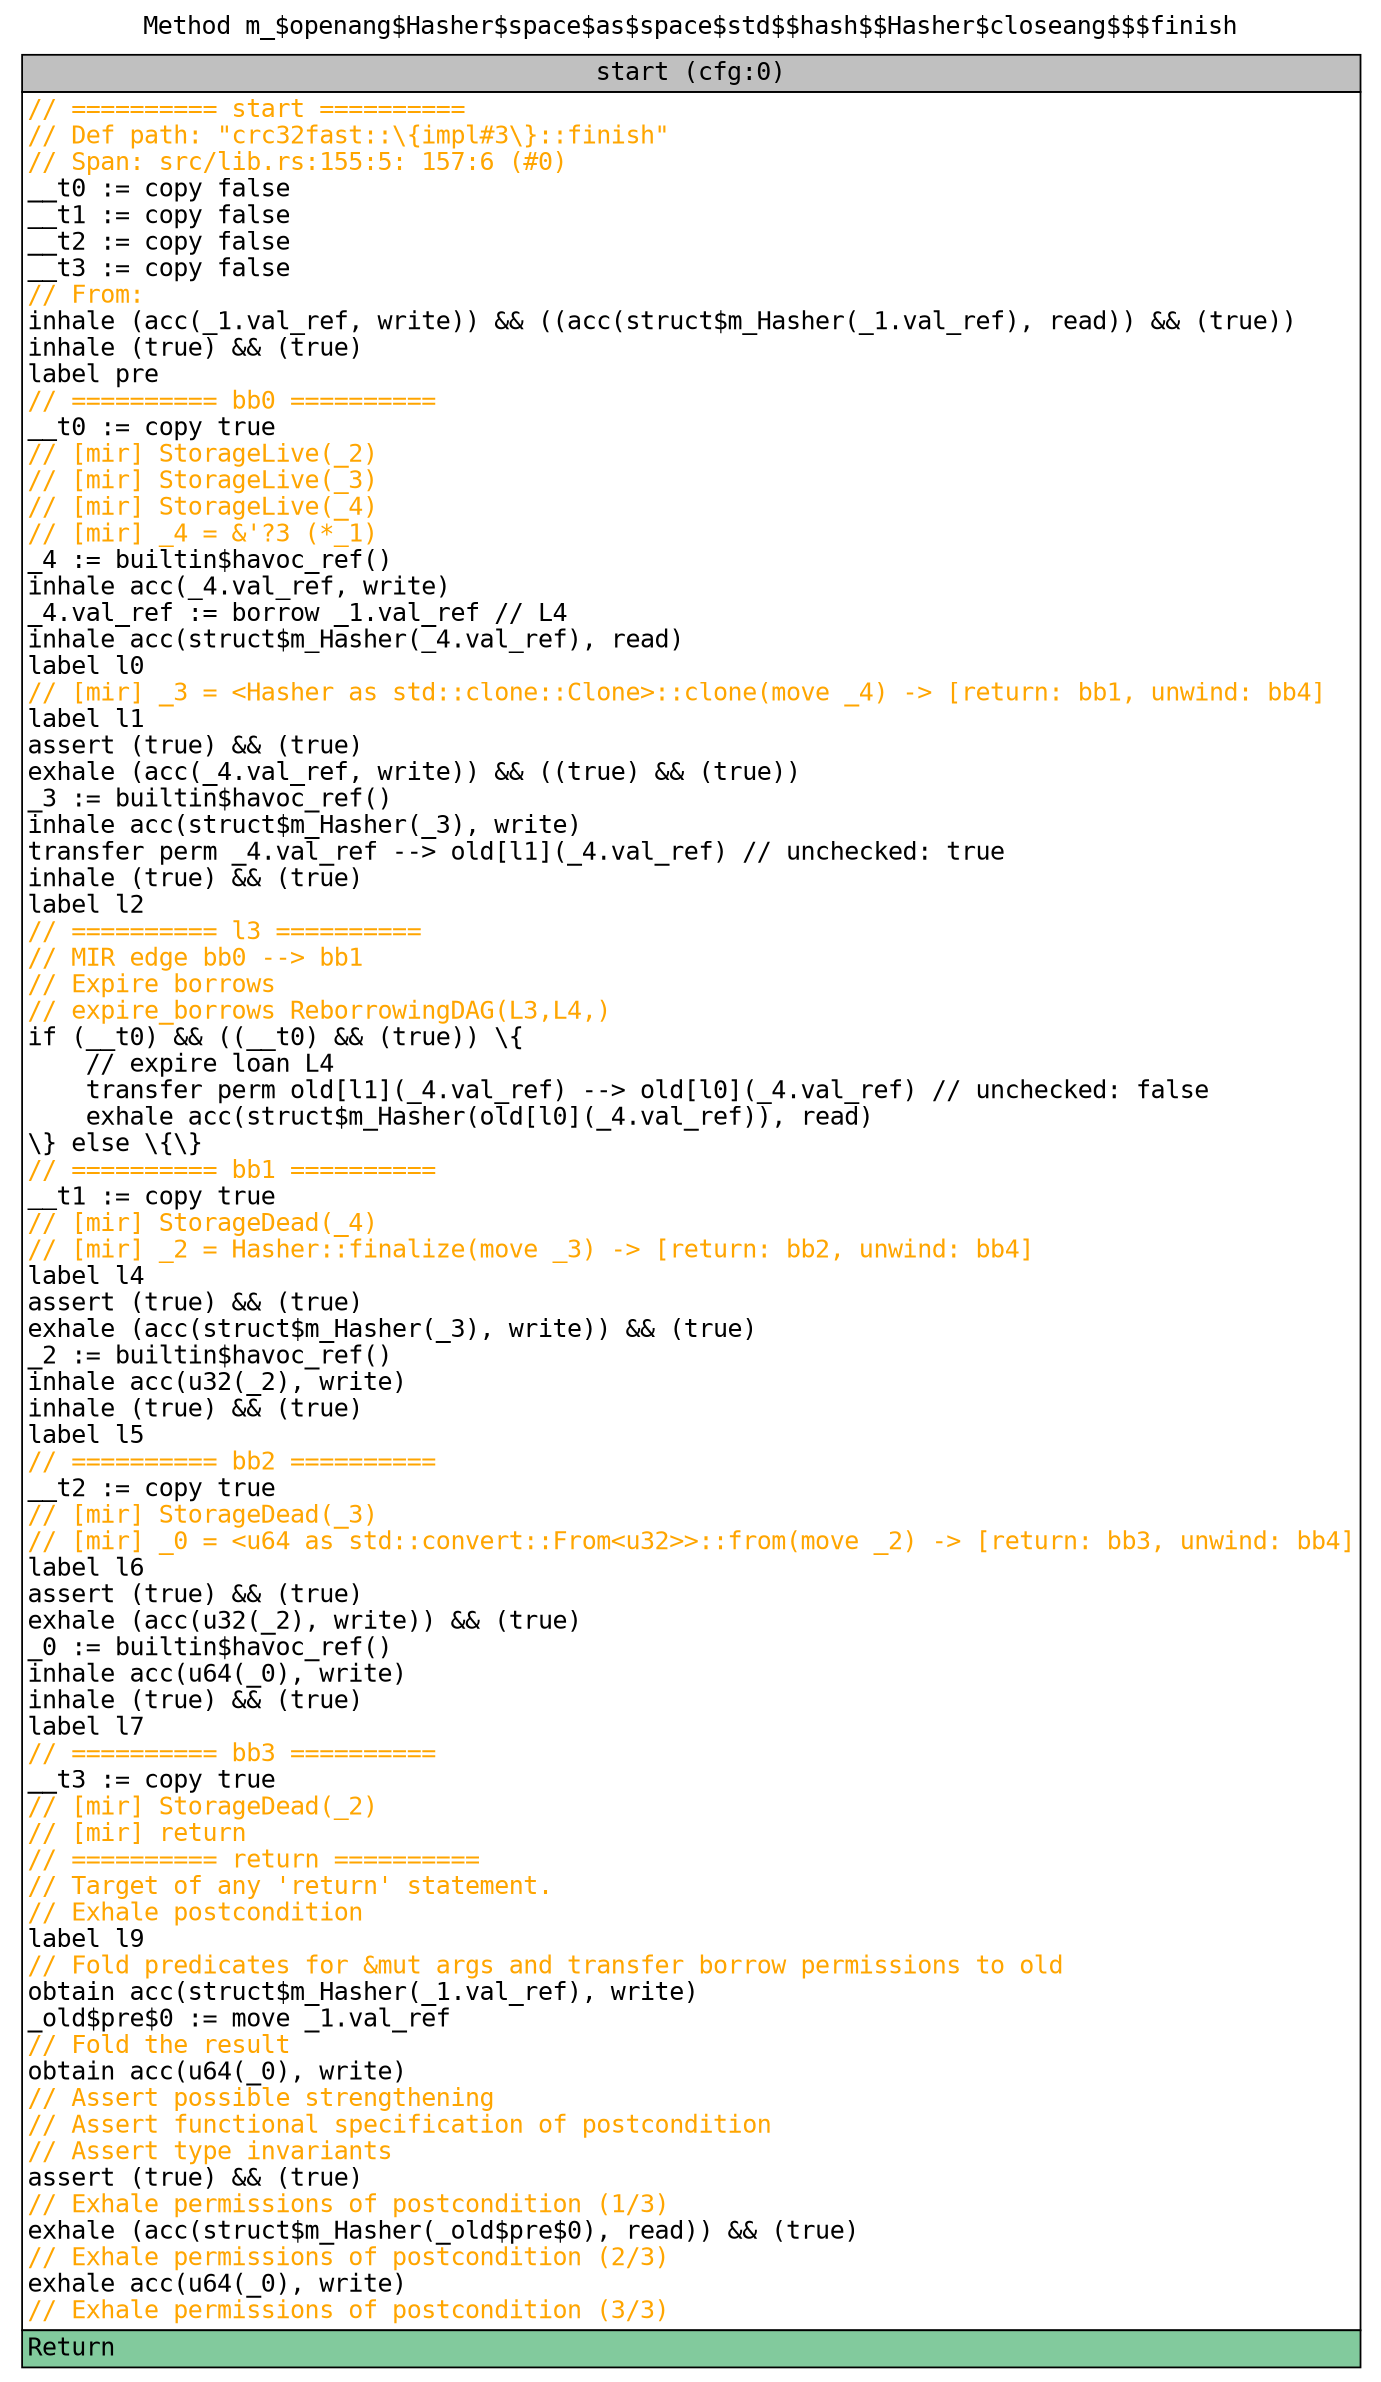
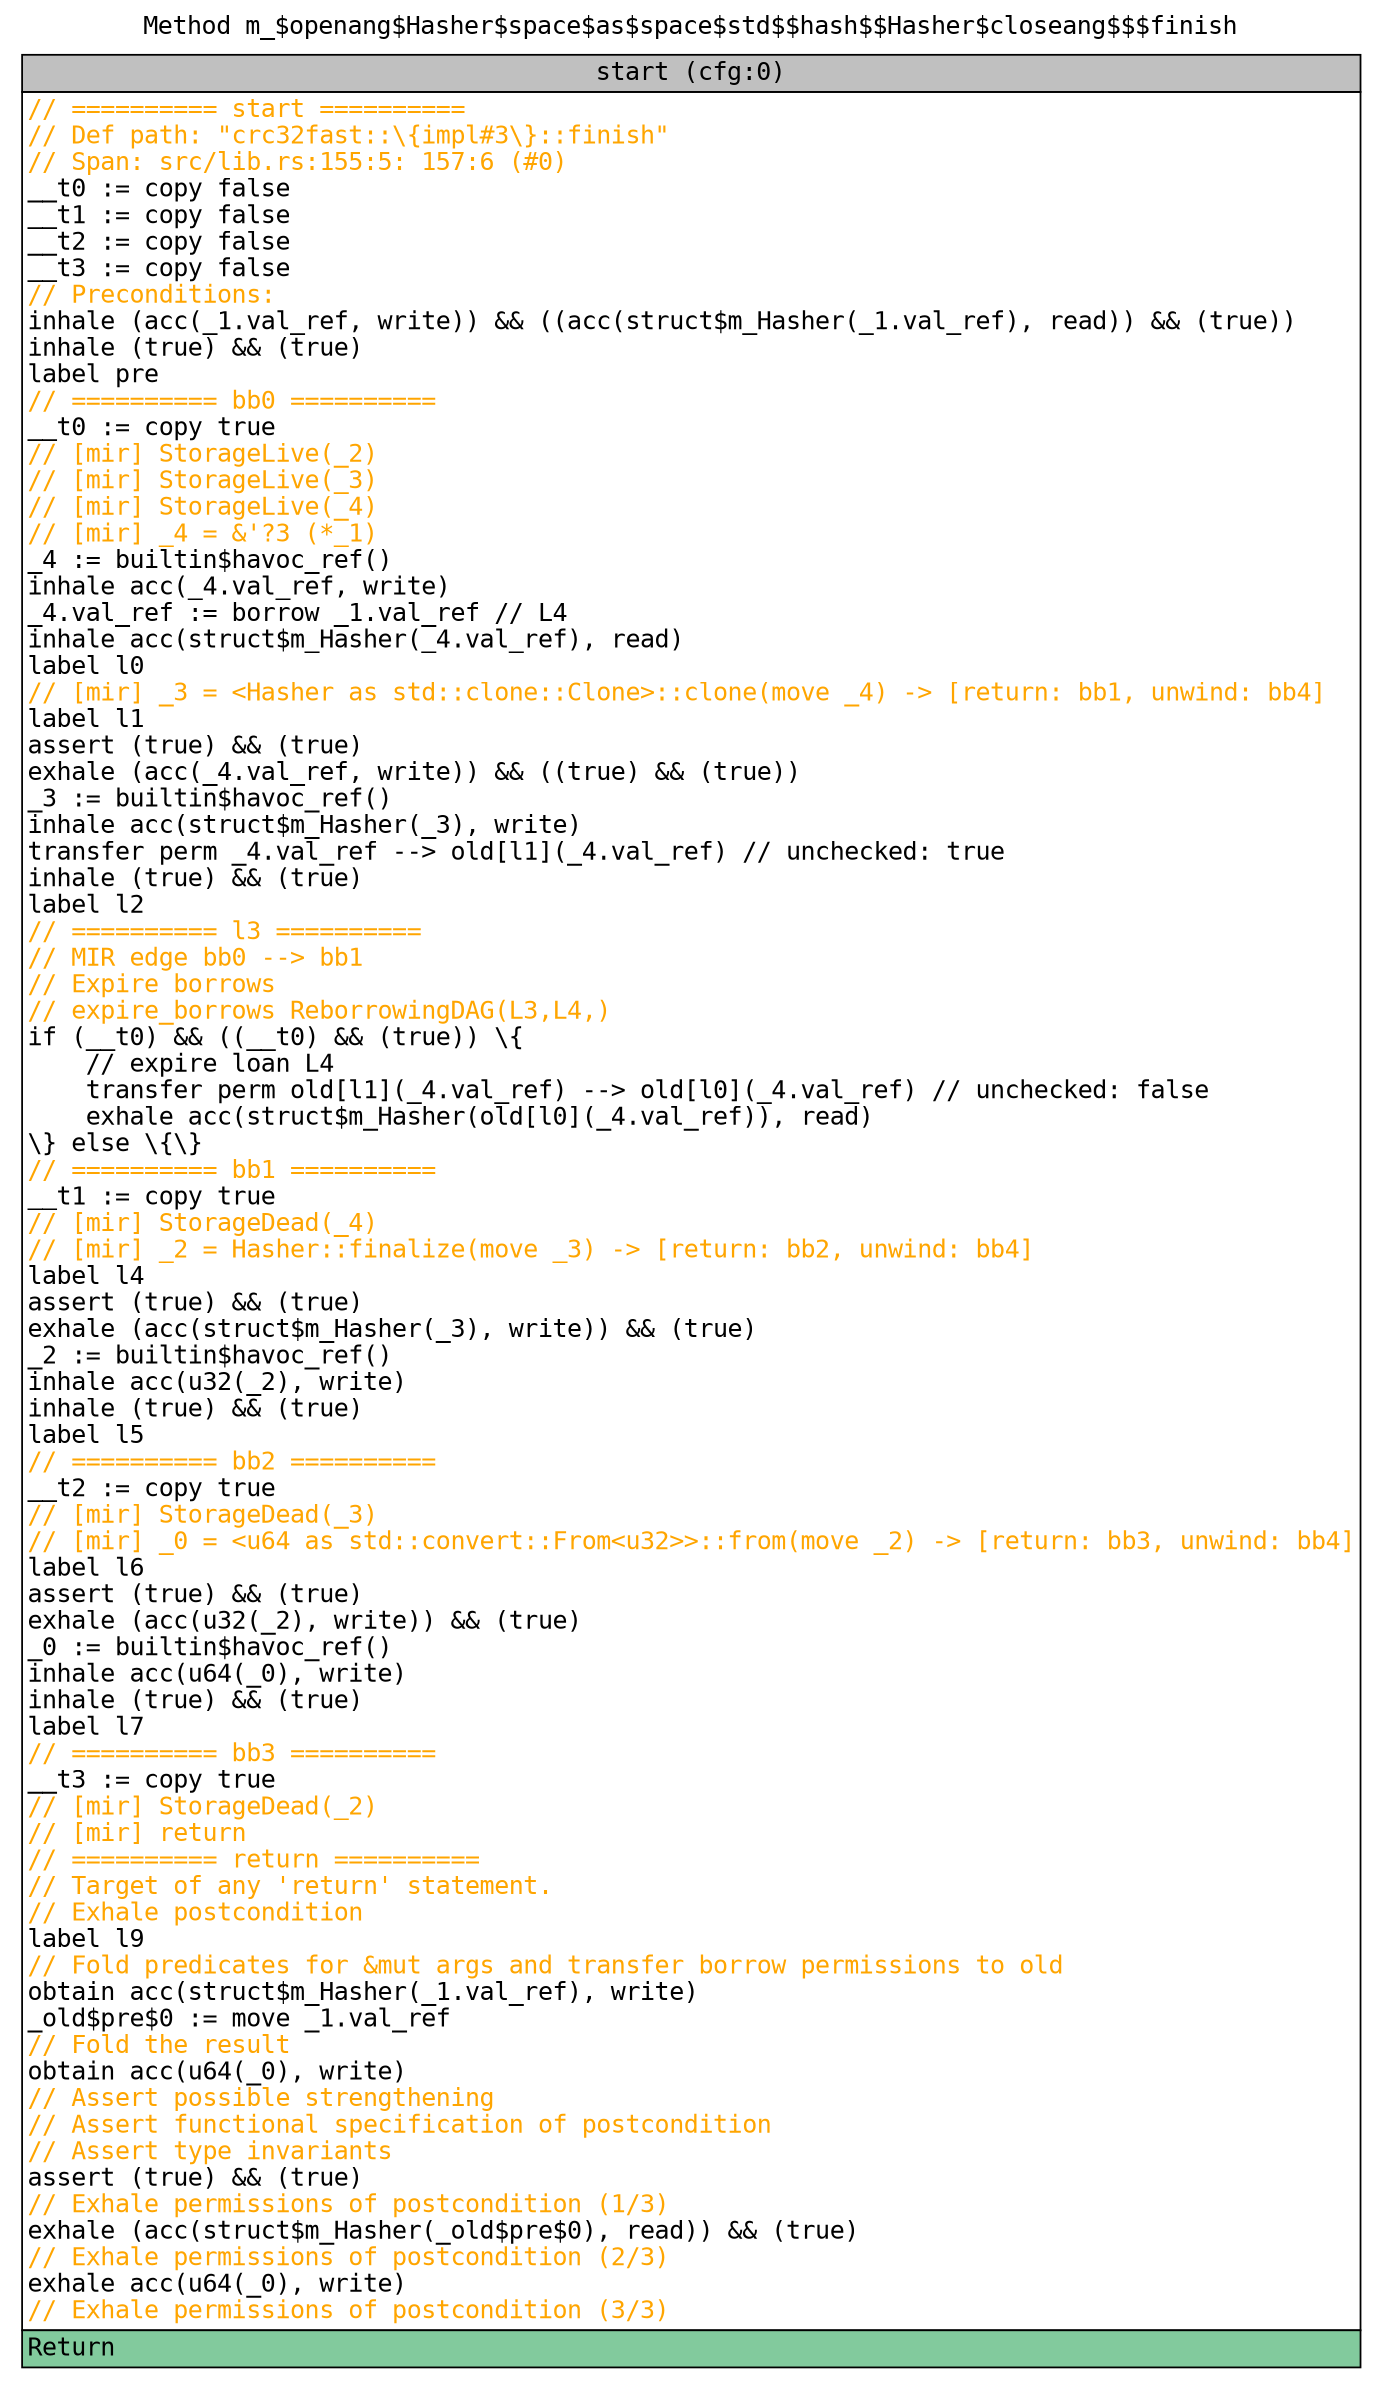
  digraph {
    fontname=monospace
    label="Method m_$openang$Hasher$space$as$space$std$$hash$$Hasher$closeang$$$finish"
    labelloc=t
-   n1 [fontname=monospace label=<<table border="0" cellborder="1" cellspacing="0"><tr><td bgcolor="gray" align="center">start (cfg:0)</td></tr><tr><td align="left" balign="left"><font color="orange">// ========== start ==========</font><br/><font color="orange">// Def path: "crc32fast::\{impl#3\}::finish"</font><br/><font color="orange">// Span: src/lib.rs:155:5: 157:6 (#0)</font><br/>__t0 := copy false<br/>__t1 := copy false<br/>__t2 := copy false<br/>__t3 := copy false<br/><font color="orange">// From:</font><br/>inhale (acc(_1.val_ref, write)) &amp;&amp; ((acc(struct$m_Hasher(_1.val_ref), read)) &amp;&amp; (true))<br/>inhale (true) &amp;&amp; (true)<br/>label pre<br/><font color="orange">// ========== bb0 ==========</font><br/>__t0 := copy true<br/><font color="orange">// [mir] StorageLive(_2)</font><br/><font color="orange">// [mir] StorageLive(_3)</font><br/><font color="orange">// [mir] StorageLive(_4)</font><br/><font color="orange">// [mir] _4 = &amp;'?3 (*_1)</font><br/>_4 := builtin$havoc_ref()<br/>inhale acc(_4.val_ref, write)<br/>_4.val_ref := borrow _1.val_ref // L4<br/>inhale acc(struct$m_Hasher(_4.val_ref), read)<br/>label l0<br/><font color="orange">// [mir] _3 = &lt;Hasher as std::clone::Clone&gt;::clone(move _4) -&gt; [return: bb1, unwind: bb4]</font><br/>label l1<br/>assert (true) &amp;&amp; (true)<br/>exhale (acc(_4.val_ref, write)) &amp;&amp; ((true) &amp;&amp; (true))<br/>_3 := builtin$havoc_ref()<br/>inhale acc(struct$m_Hasher(_3), write)<br/>transfer perm _4.val_ref --&gt; old[l1](_4.val_ref) // unchecked: true<br/>inhale (true) &amp;&amp; (true)<br/>label l2<br/><font color="orange">// ========== l3 ==========</font><br/><font color="orange">// MIR edge bb0 --&gt; bb1</font><br/><font color="orange">// Expire borrows</font><br/><font color="orange">// expire_borrows ReborrowingDAG(L3,L4,)</font><br/>if (__t0) &amp;&amp; ((__t0) &amp;&amp; (true)) \{<br/>    // expire loan L4<br/>    transfer perm old[l1](_4.val_ref) --&gt; old[l0](_4.val_ref) // unchecked: false<br/>    exhale acc(struct$m_Hasher(old[l0](_4.val_ref)), read)<br/>\} else \{\}<br/><font color="orange">// ========== bb1 ==========</font><br/>__t1 := copy true<br/><font color="orange">// [mir] StorageDead(_4)</font><br/><font color="orange">// [mir] _2 = Hasher::finalize(move _3) -&gt; [return: bb2, unwind: bb4]</font><br/>label l4<br/>assert (true) &amp;&amp; (true)<br/>exhale (acc(struct$m_Hasher(_3), write)) &amp;&amp; (true)<br/>_2 := builtin$havoc_ref()<br/>inhale acc(u32(_2), write)<br/>inhale (true) &amp;&amp; (true)<br/>label l5<br/><font color="orange">// ========== bb2 ==========</font><br/>__t2 := copy true<br/><font color="orange">// [mir] StorageDead(_3)</font><br/><font color="orange">// [mir] _0 = &lt;u64 as std::convert::From&lt;u32&gt;&gt;::from(move _2) -&gt; [return: bb3, unwind: bb4]</font><br/>label l6<br/>assert (true) &amp;&amp; (true)<br/>exhale (acc(u32(_2), write)) &amp;&amp; (true)<br/>_0 := builtin$havoc_ref()<br/>inhale acc(u64(_0), write)<br/>inhale (true) &amp;&amp; (true)<br/>label l7<br/><font color="orange">// ========== bb3 ==========</font><br/>__t3 := copy true<br/><font color="orange">// [mir] StorageDead(_2)</font><br/><font color="orange">// [mir] return</font><br/><font color="orange">// ========== return ==========</font><br/><font color="orange">// Target of any 'return' statement.</font><br/><font color="orange">// Exhale postcondition</font><br/>label l9<br/><font color="orange">// Fold predicates for &amp;mut args and transfer borrow permissions to old</font><br/>obtain acc(struct$m_Hasher(_1.val_ref), write)<br/>_old$pre$0 := move _1.val_ref<br/><font color="orange">// Fold the result</font><br/>obtain acc(u64(_0), write)<br/><font color="orange">// Assert possible strengthening</font><br/><font color="orange">// Assert functional specification of postcondition</font><br/><font color="orange">// Assert type invariants</font><br/>assert (true) &amp;&amp; (true)<br/><font color="orange">// Exhale permissions of postcondition (1/3)</font><br/>exhale (acc(struct$m_Hasher(_old$pre$0), read)) &amp;&amp; (true)<br/><font color="orange">// Exhale permissions of postcondition (2/3)</font><br/>exhale acc(u64(_0), write)<br/><font color="orange">// Exhale permissions of postcondition (3/3)</font></td></tr><tr><td align="left" bgcolor="#82CA9D">Return<br/></td></tr></table>> shape=none]
+   n1 [fontname=monospace label=<<table border="0" cellborder="1" cellspacing="0"><tr><td bgcolor="gray" align="center">start (cfg:0)</td></tr><tr><td align="left" balign="left"><font color="orange">// ========== start ==========</font><br/><font color="orange">// Def path: "crc32fast::\{impl#3\}::finish"</font><br/><font color="orange">// Span: src/lib.rs:155:5: 157:6 (#0)</font><br/>__t0 := copy false<br/>__t1 := copy false<br/>__t2 := copy false<br/>__t3 := copy false<br/><font color="orange">// Preconditions:</font><br/>inhale (acc(_1.val_ref, write)) &amp;&amp; ((acc(struct$m_Hasher(_1.val_ref), read)) &amp;&amp; (true))<br/>inhale (true) &amp;&amp; (true)<br/>label pre<br/><font color="orange">// ========== bb0 ==========</font><br/>__t0 := copy true<br/><font color="orange">// [mir] StorageLive(_2)</font><br/><font color="orange">// [mir] StorageLive(_3)</font><br/><font color="orange">// [mir] StorageLive(_4)</font><br/><font color="orange">// [mir] _4 = &amp;'?3 (*_1)</font><br/>_4 := builtin$havoc_ref()<br/>inhale acc(_4.val_ref, write)<br/>_4.val_ref := borrow _1.val_ref // L4<br/>inhale acc(struct$m_Hasher(_4.val_ref), read)<br/>label l0<br/><font color="orange">// [mir] _3 = &lt;Hasher as std::clone::Clone&gt;::clone(move _4) -&gt; [return: bb1, unwind: bb4]</font><br/>label l1<br/>assert (true) &amp;&amp; (true)<br/>exhale (acc(_4.val_ref, write)) &amp;&amp; ((true) &amp;&amp; (true))<br/>_3 := builtin$havoc_ref()<br/>inhale acc(struct$m_Hasher(_3), write)<br/>transfer perm _4.val_ref --&gt; old[l1](_4.val_ref) // unchecked: true<br/>inhale (true) &amp;&amp; (true)<br/>label l2<br/><font color="orange">// ========== l3 ==========</font><br/><font color="orange">// MIR edge bb0 --&gt; bb1</font><br/><font color="orange">// Expire borrows</font><br/><font color="orange">// expire_borrows ReborrowingDAG(L3,L4,)</font><br/>if (__t0) &amp;&amp; ((__t0) &amp;&amp; (true)) \{<br/>    // expire loan L4<br/>    transfer perm old[l1](_4.val_ref) --&gt; old[l0](_4.val_ref) // unchecked: false<br/>    exhale acc(struct$m_Hasher(old[l0](_4.val_ref)), read)<br/>\} else \{\}<br/><font color="orange">// ========== bb1 ==========</font><br/>__t1 := copy true<br/><font color="orange">// [mir] StorageDead(_4)</font><br/><font color="orange">// [mir] _2 = Hasher::finalize(move _3) -&gt; [return: bb2, unwind: bb4]</font><br/>label l4<br/>assert (true) &amp;&amp; (true)<br/>exhale (acc(struct$m_Hasher(_3), write)) &amp;&amp; (true)<br/>_2 := builtin$havoc_ref()<br/>inhale acc(u32(_2), write)<br/>inhale (true) &amp;&amp; (true)<br/>label l5<br/><font color="orange">// ========== bb2 ==========</font><br/>__t2 := copy true<br/><font color="orange">// [mir] StorageDead(_3)</font><br/><font color="orange">// [mir] _0 = &lt;u64 as std::convert::From&lt;u32&gt;&gt;::from(move _2) -&gt; [return: bb3, unwind: bb4]</font><br/>label l6<br/>assert (true) &amp;&amp; (true)<br/>exhale (acc(u32(_2), write)) &amp;&amp; (true)<br/>_0 := builtin$havoc_ref()<br/>inhale acc(u64(_0), write)<br/>inhale (true) &amp;&amp; (true)<br/>label l7<br/><font color="orange">// ========== bb3 ==========</font><br/>__t3 := copy true<br/><font color="orange">// [mir] StorageDead(_2)</font><br/><font color="orange">// [mir] return</font><br/><font color="orange">// ========== return ==========</font><br/><font color="orange">// Target of any 'return' statement.</font><br/><font color="orange">// Exhale postcondition</font><br/>label l9<br/><font color="orange">// Fold predicates for &amp;mut args and transfer borrow permissions to old</font><br/>obtain acc(struct$m_Hasher(_1.val_ref), write)<br/>_old$pre$0 := move _1.val_ref<br/><font color="orange">// Fold the result</font><br/>obtain acc(u64(_0), write)<br/><font color="orange">// Assert possible strengthening</font><br/><font color="orange">// Assert functional specification of postcondition</font><br/><font color="orange">// Assert type invariants</font><br/>assert (true) &amp;&amp; (true)<br/><font color="orange">// Exhale permissions of postcondition (1/3)</font><br/>exhale (acc(struct$m_Hasher(_old$pre$0), read)) &amp;&amp; (true)<br/><font color="orange">// Exhale permissions of postcondition (2/3)</font><br/>exhale acc(u64(_0), write)<br/><font color="orange">// Exhale permissions of postcondition (3/3)</font></td></tr><tr><td align="left" bgcolor="#82CA9D">Return<br/></td></tr></table>> shape=none]
  }
